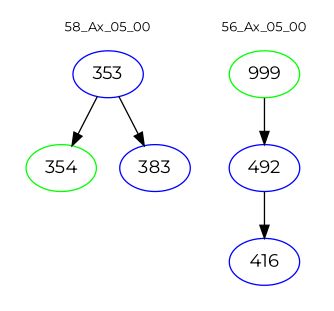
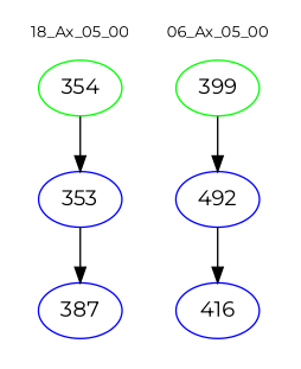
  digraph {
    fontname=Montserrat
    node [color=blue fontname=Montserrat]
    edge [color=black fontname=Montserrat]
    n1 [color=green label=354]
    n2 [label=353]
-   n3 [label=383]
-   n4 [color=green label=999]
+   n3 [label=387]
+   n4 [color=green label=399]
    n5 [label=492]
    n6 [label=416]
    subgraph cluster_1 {
      color=white
      fontsize=10
-     label="58_Ax_05_00"
+     label="18_Ax_05_00"
      n1
      n2
      n3
    }
    subgraph cluster_2 {
      color=white
      fontsize=10
-     label="56_Ax_05_00"
+     label="06_Ax_05_00"
      n4
      n5
      n6
    }
-   n2 -> n1
+   n1 -> n2
    n2 -> n3
    n4 -> n5
    n5 -> n6
  }
